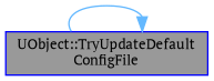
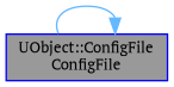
  digraph {
    rankdir=LR
    fontname="PT Serif"
-   n1 [color=blue fillcolor=grey60 fontcolor=black fontname="PT Serif" fontsize=10 height=0.2 label="UObject::TryUpdateDefault\lConfigFile" shape=box style=filled width=0.4]
+   n1 [color=blue fillcolor=grey60 fontcolor=black fontname="PT Serif" fontsize=10 height=0.2 label="UObject::ConfigFile\lConfigFile" shape=box style=filled width=0.4]
    n1 -> n1 [color=steelblue1 fontname="PT Serif" fontsize=10 labelfontname=Helvetica labelfontsize=10 style=solid]
  }
